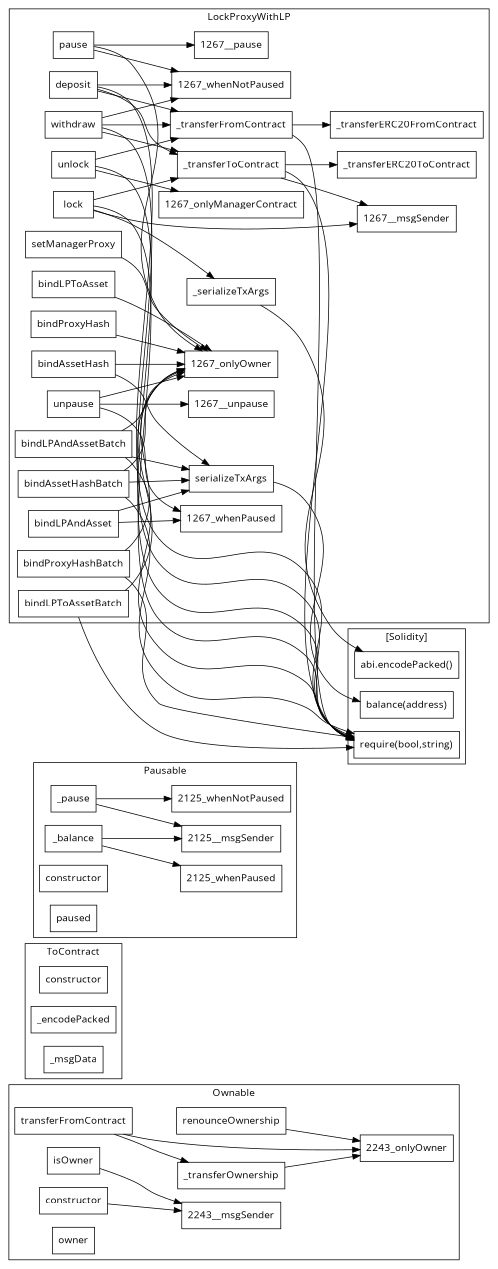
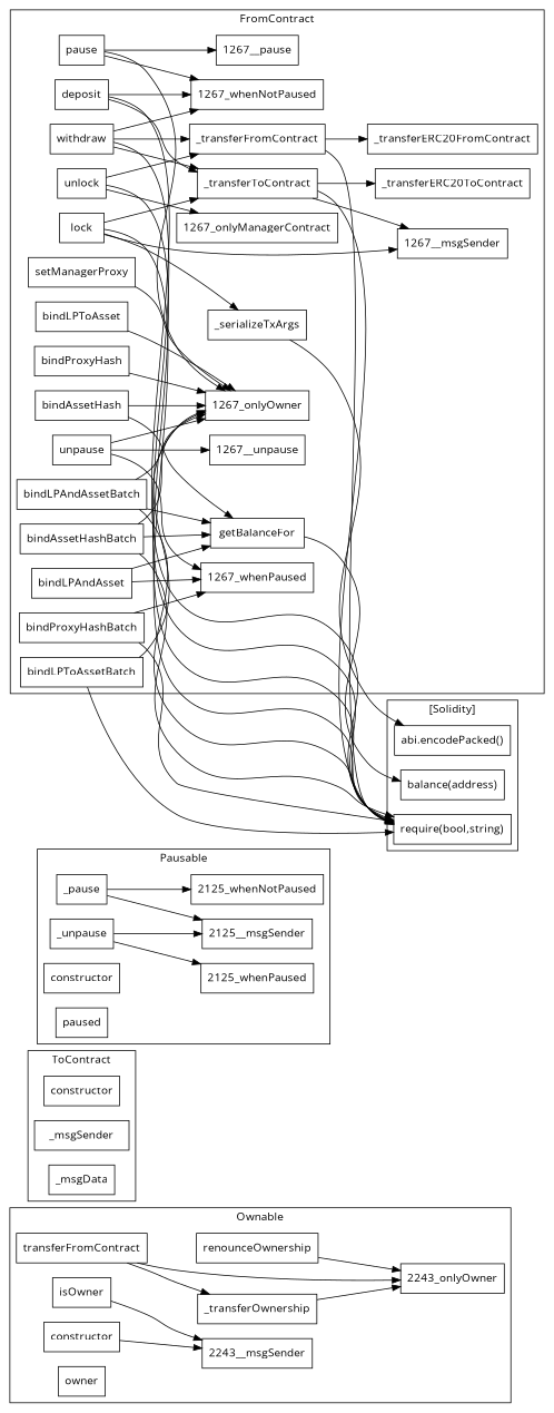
  strict digraph {
    fontname="Open Sans"
    rankdir=LR
    node [fontname="Open Sans" shape=box]
    edge [fontname="Open Sans"]
    n1 [label=transferFromContract]
    n2 [label=_transferOwnership]
    "2243_onlyOwner"
    n4 [label=isOwner]
    "2243__msgSender"
    n6 [label=renounceOwnership]
    n7 [label=constructor]
    n8 [label=owner]
    n9 [label=constructor]
-   n10 [label=_encodePacked]
+   n10 [label=_msgSender]
    n11 [label=_msgData]
    n12 [label=_pause]
    "2125__msgSender"
    "2125_whenNotPaused"
-   n15 [label=_balance]
+   n15 [label=_unpause]
    "2125_whenPaused"
    n17 [label=constructor]
    n18 [label=paused]
    n19 [label=bindLPAndAssetBatch]
-   n20 [label=serializeTxArgs]
+   n20 [label=getBalanceFor]
    "1267_onlyOwner"
    n22 [label=_transferERC20ToContract]
    n23 [label=deposit]
    n24 [label=_transferFromContract]
    n25 [label=_transferToContract]
    "1267_whenNotPaused"
    n27 [label=bindLPToAsset]
    n28 [label=_transferERC20FromContract]
    n29 [label=bindProxyHashBatch]
    n30 [label=withdraw]
    "1267__msgSender"
    n32 [label=bindProxyHash]
    n33 [label=_serializeTxArgs]
    n34 [label=unlock]
    "1267_onlyManagerContract"
    n36 [label=bindAssetHash]
    n37 [label=bindAssetHashBatch]
    n38 [label=setManagerProxy]
    n39 [label=bindLPToAssetBatch]
    n40 [label=pause]
    "1267__pause"
    n42 [label=lock]
    n43 [label=bindLPAndAsset]
    n44 [label=unpause]
    "1267_whenPaused"
    "1267__unpause"
    "require(bool,string)"
    "balance(address)"
    "abi.encodePacked()"
    subgraph cluster_1 {
      label=Ownable
      n1
      n2
      "2243_onlyOwner"
      n4
      "2243__msgSender"
      n6
      n7
      n8
    }
    subgraph cluster_2 {
      label=ToContract
      n9
      n10
      n11
    }
    subgraph cluster_3 {
      label=Pausable
      n12
      "2125__msgSender"
      "2125_whenNotPaused"
      n15
      "2125_whenPaused"
      n17
      n18
    }
    subgraph cluster_4 {
-     label=LockProxyWithLP
+     label=FromContract
      n19
      n20
      "1267_onlyOwner"
      n22
      n23
      n24
      n25
      "1267_whenNotPaused"
      n27
      n28
      n29
      n30
      "1267__msgSender"
      n32
      n33
      n34
      "1267_onlyManagerContract"
      n36
      n37
      n38
      n39
      n40
      "1267__pause"
      n42
      n43
      n44
      "1267_whenPaused"
      "1267__unpause"
    }
    subgraph cluster_5 {
      label="[Solidity]"
      "require(bool,string)"
      "balance(address)"
      "abi.encodePacked()"
    }
    n1 -> n2
    n1 -> "2243_onlyOwner"
    n2 -> "2243_onlyOwner"
    n4 -> "2243__msgSender"
    n6 -> "2243_onlyOwner"
    n7 -> "2243__msgSender"
    n12 -> "2125__msgSender"
    n12 -> "2125_whenNotPaused"
    n15 -> "2125__msgSender"
    n15 -> "2125_whenPaused"
    n19 -> n20
    n19 -> "1267_onlyOwner"
    n19 -> "require(bool,string)"
    n20 -> "balance(address)"
-   n23 -> n24
    n23 -> n25
    n23 -> "1267_whenNotPaused"
    n23 -> "require(bool,string)"
    n24 -> n28
    n24 -> "require(bool,string)"
    n25 -> n22
    n25 -> "1267__msgSender"
    n25 -> "require(bool,string)"
    n27 -> "1267_onlyOwner"
-   n29 -> "1267_onlyOwner"
+   n29 -> "1267_whenPaused"
    n29 -> "require(bool,string)"
    n30 -> n24
    n30 -> n25
    n30 -> "1267_whenNotPaused"
    n30 -> "require(bool,string)"
    n32 -> "1267_onlyOwner"
    n33 -> "abi.encodePacked()"
    n34 -> n24
    n34 -> "1267_onlyManagerContract"
    n34 -> "require(bool,string)"
    n36 -> n20
    n36 -> "1267_onlyOwner"
    n37 -> n20
    n37 -> "1267_onlyOwner"
    n37 -> "require(bool,string)"
    n38 -> "1267_onlyOwner"
    n39 -> "1267_onlyOwner"
    n39 -> "require(bool,string)"
    n40 -> "1267_onlyOwner"
    n40 -> "1267_whenNotPaused"
    n40 -> "1267__pause"
    n42 -> n25
    n42 -> "1267__msgSender"
    n42 -> n33
    n42 -> "require(bool,string)"
    n43 -> n20
    n43 -> "1267_whenPaused"
    n44 -> "1267_onlyOwner"
    n44 -> "1267_whenPaused"
    n44 -> "1267__unpause"
  }
